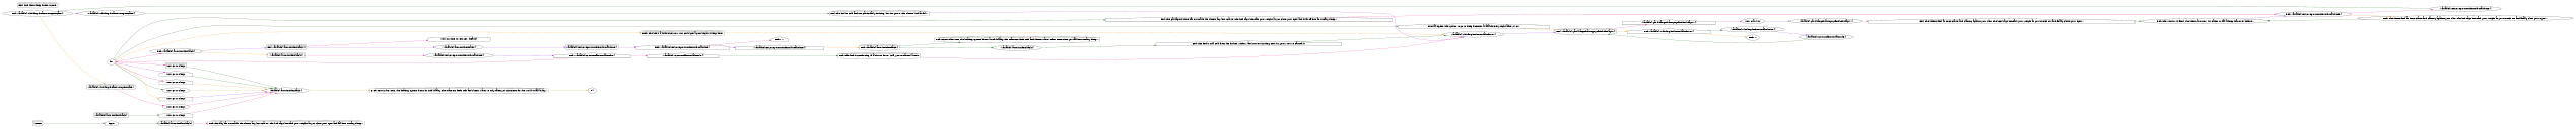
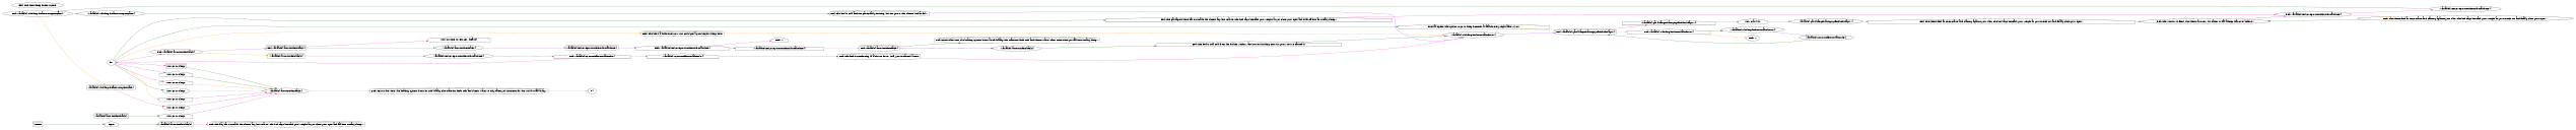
  digraph {
    rankdir=LR
    node [shape=ellipse]
    edge [color=darkgreen]
    n1 [label=START shape=cylinder]
    n2 [label=input shape=house]
    n3 [label="Variable[\"auto.inside_shack\"]" shape=cylinder]
    n4 [label="Bed: The day has not made the sheets any less coarse. The bed sags beneath your weight as you close your eyes and fall into uneasy sleep..." shape=cylinder]
    n5 [label="You: Go to sleep." shape=cylinder]
    n6 [label="Variable[\"auto.inside_shack\"]"]
    n7 [label="Bed: Across the room, the heating system hums its soft lullaby. The mattress feels soft and sheets warm. It only takes you moments for the world to fall away..." shape=cylinder]
    n8 [label="Bed: The sheets feel at once coarse and clammy against your skin. The bed sags beneath your weight as you stretch out and finally close your eyes..." shape=house]
    n9 [label="Bed: The window is fixed, the sheets are new, it's easier to fall asleep than ever before..."]
    n10 [label="Bed: Variable[\"TASK.report_to_the_tribunal_done\"]"]
    n11 [label="Bed: Variable[\"whirling.dreamtwo_open_case\"]"]
    n12 [label="Variable[\"whirling.dreamtwo_open_case\"]" shape=cylinder]
    n13 [label="!(Variable[\"whirling.dreamtwo_open_case\"])"]
    n14 [label="You: Go to sleep."]
    n15 [label="Bed: The bed is cold and not particularly inviting, but it's yours. The sheets look awful..." shape=cylinder]
    n16 [label="Variable[\"whirling.bed_tutorial_shown\"]"]
    n17 [label="You: Go to sleep." shape=house]
    n18 [label="You: Go to sleep." shape=house]
    n19 [label="Bed: Variable[\"yard.hanged_autopsy_finished_day_1\"]" shape=cylinder]
    n20 [label="You: Go to sleep."]
    54
-   n22 [label="Bed: And then sleep doesn't come." shape=cylinder]
+   n22 [label="Bed: And then sleep doesn't come."]
    n23 [label="!(Variable[\"TASK.report_to_the_tribunal_done\"])"]
    n24 [label="Bed: The sheets feel at once coarse and clammy against your skin. The bed sags beneath your weight as you stretch out and finally close your eyes..."]
    n25 [label="Bed: Variable[\"tc.turn_off_tutorial_node\"]" shape=house]
    n26 [label="!(Variable[\"tc.turn_off_tutorial_node\"])" shape=house]
    n27 [label=for]
    n28 [label="Bed: The bed is comforting, if a bit run down. Still, you've earned a rest." shape=cylinder]
    n29 [label="Bed: Variable[\"auto.inside_shack\"]"]
    n30 [label="Bed: The passage of time has not made the sheets any less coarse. The bed sags beneath your weight as you close your eyes and drift off into an uneasy sleep..." shape=house]
    n31 [label="Tutorial Agent: The option to go to sleep becomes available every night after 21.00." shape=house]
    n32 [label="You: Go to sleep." shape=house]
    n33 [label="Bed: The bed's a little nicer now. You could get a good night's sleep here." shape=cylinder]
    n34 [label="Variable[\"tc.turn_off_tutorial_node\"]"]
    n35 [label="!(Variable[\"yard.hanged_autopsy_finished_day_1\"])" shape=house]
    n36 [label="Bed: Variable[\"whirling.bed_tutorial_shown\"]" shape=house]
    n37 [label="!(Variable[\"auto.inside_shack\"])" shape=cylinder]
    n38 [label="Bed: Variable[\"auto.inside_shack\"]" shape=cylinder]
-   n39 [label="You: Crawl in."]
+   n39 [label="You: Crawl in." shape=house]
    n40 [label="!(Variable[\"whirling.bed_tutorial_shown\"])"]
    n41 [label="Bed: ..."]
    n42 [label="Variable[\"yard.hanged_autopsy_finished_day_1\"]"]
    n43 [label="Variable[\"TASK.report_to_the_tribunal_done\"]" shape=cylinder]
    n44 [label="Bed: Variable[\"TASK.report_to_the_tribunal_done\"]" shape=house]
    n45 [label="!(Variable[\"TASK.report_to_the_tribunal_done\"])" shape=house]
    n46 [label="Bed: ..." shape=house]
    n47 [label="Variable[\"TASK.report_to_the_tribunal_done\"]"]
    n48 [label="!(Variable[\"auto.inside_shack\"])"]
    n49 [label="You: No time to rest yet. [Leave.]" shape=house]
    n50 [label="Bed: Variable[\"auto.inside_shack\"]" shape=cylinder]
    n51 [label="!(Variable[\"auto.inside_shack\"])"]
    n52 [label="Bed: Across the room, the heating system hums a soft lullaby. The mattress feels soft and sheets warm. After some time you fall into uneasy sleep..." shape=cylinder]
    n53 [label="Bed: The bed is still cold from the broken window, and not too inviting. But it's yours. You've earned it." shape=house]
    n54 [label="Variable[\"auto.inside_shack\"]" shape=cylinder]
    n55 [label="You: Go to sleep." shape=house]
    n1 -> n2
    n2 -> n3
    n3 -> n4 [color=deeppink]
    n5 -> n6
    n6 -> n7 [color=darkorange]
    n7 -> 54 [color=darkorange]
    n8 -> n9
    n9 -> n10 [color=purple]
    n10 -> n23 [color=deeppink]
    n10 -> n24 [color=darkorange]
    n11 -> n12 [color=darkorange]
    n11 -> n13 [color=purple]
    n12 -> n14 [color=deeppink]
    n13 -> n15
    n14 -> n6 [color=deeppink]
    n15 -> n16 [color=purple]
    n16 -> n19 [color=purple]
    n17 -> n6
    n18 -> n6 [color=darkorange]
    n19 -> n35 [color=deeppink]
    n19 -> n36 [color=darkorange]
    n20 -> n6 [color=darkorange]
    n23 -> n11
    n24 -> n9
    n25 -> n26 [color=deeppink]
    n25 -> n27 [color=deeppink]
    n26 -> n28
    n27 -> n5 [color=deeppink]
    n27 -> n17 [color=purple]
    n27 -> n18 [color=deeppink]
    n27 -> n20
    n27 -> n29 [color=deeppink]
    n27 -> n30
    n27 -> n31
    n27 -> n32 [color=darkorange]
    n27 -> n33 [color=darkorange]
    n28 -> n16 [color=deeppink]
    n29 -> n37 [color=darkorange]
    n29 -> n38 [color=purple]
    n30 -> n10 [color=deeppink]
    n31 -> n19 [color=darkorange]
    n32 -> n6 [color=purple]
    n33 -> n16 [color=darkorange]
    n34 -> n19
    n35 -> n39 [color=deeppink]
    n36 -> n40
    n36 -> n41 [color=darkorange]
    n37 -> n47 [color=deeppink]
    n38 -> n48 [color=purple]
    n38 -> n49 [color=deeppink]
    n39 -> n42 [color=purple]
    n40 -> n34 [color=purple]
    n42 -> n8 [color=deeppink]
    n43 -> n44 [color=purple]
    n44 -> n45 [color=purple]
    n44 -> n46 [color=deeppink]
    n45 -> n50 [color=darkorange]
    n47 -> n25 [color=purple]
    n48 -> n43 [color=purple]
    n50 -> n51
    n50 -> n52
    n51 -> n53
    n53 -> n16
    n54 -> n55
    n55 -> n6 [color=deeppink]
  }
